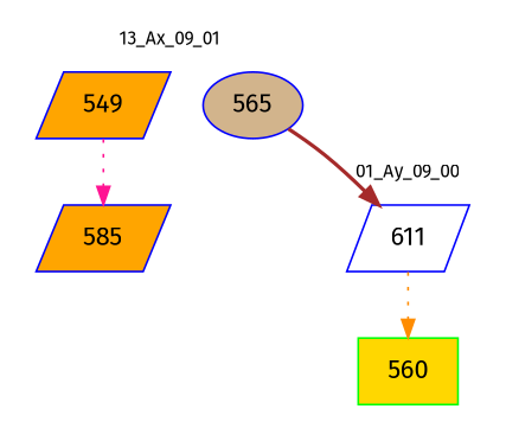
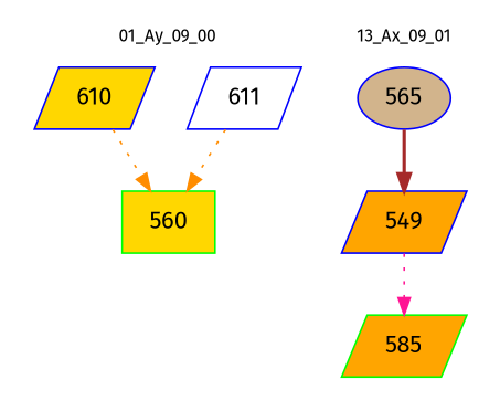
  digraph {
    fontname="Fira Sans"
    node [color=blue fillcolor=gold fontname="Fira Sans" shape=parallelogram style=filled]
    edge [color=darkorange fontname="Fira Sans" style=dotted]
    n1 [fillcolor=white label=611]
+   n2 [label=610]
    n3 [color=green label=560 shape=box]
    n4 [fillcolor=tan label=565 shape=ellipse]
    n5 [fillcolor=orange label=549]
-   n6 [fillcolor=orange label=585]
+   n6 [color=green fillcolor=orange label=585]
    subgraph cluster_1 {
      color=white
      fontsize=10
      label="01_Ay_09_00"
      n1
+     n2
      n3
    }
    subgraph cluster_2 {
      color=white
      fontsize=10
      label="13_Ax_09_01"
      n4
      n5
      n6
    }
    n1 -> n3
-   n4 -> n1 [color=brown style=bold]
+   n2 -> n3
+   n4 -> n5 [color=brown style=bold]
    n5 -> n6 [color=deeppink]
  }
